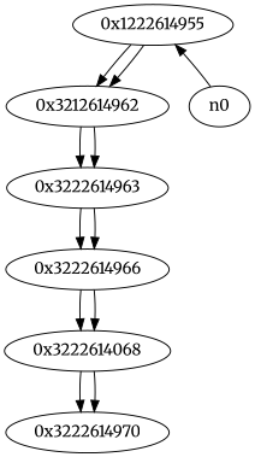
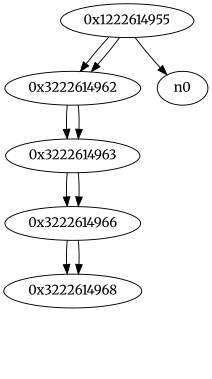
  digraph {
    fontname=Merriweather
    node [fontname=Merriweather]
    edge [fontname=Merriweather]
    n1 [label="0x1222614955"]
-   n2 [label="0x3212614962"]
+   n2 [label="0x3222614962"]
    n3 [label="0x3222614963"]
    n4 [label="0x3222614966"]
-   n5 [label="0x3222614068"]
-   n6 [label="0x3222614970"]
+   n5 [label="0x3222614968"]
    n0
    n1 -> n2
    n1 -> n2
    n2 -> n3
    n2 -> n3
    n3 -> n4
    n3 -> n4
    n4 -> n5
    n4 -> n5
-   n5 -> n6
-   n5 -> n6
-   n0 -> n1
+   n1 -> n0
  }
